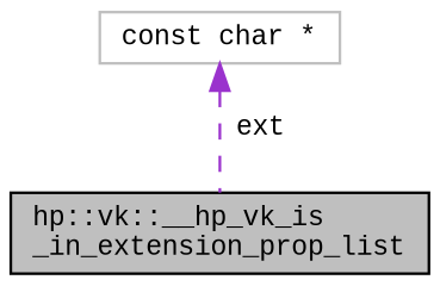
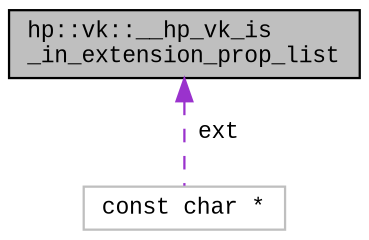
  digraph {
    fontname="Liberation Mono"
    node [fontname="Liberation Mono" fontsize=10 shape=record style=filled]
    n1 [color=black fillcolor=grey75 fontcolor=black height=0.2 label="hp::vk::__hp_vk_is\l_in_extension_prop_list" width=0.4]
    n2 [color=grey75 fillcolor=white height=0.2 label="const char *" width=0.4]
-   n2 -> n1 [color=darkorchid3 dir=back fontname="Liberation Mono" fontsize=10 label=" ext" labelfontname=Helvetica labelfontsize=10 style=dashed]
+   n1 -> n2 [color=darkorchid3 dir=back fontname="Liberation Mono" fontsize=10 label=" ext" labelfontname=Helvetica labelfontsize=10 style=dashed]
  }
